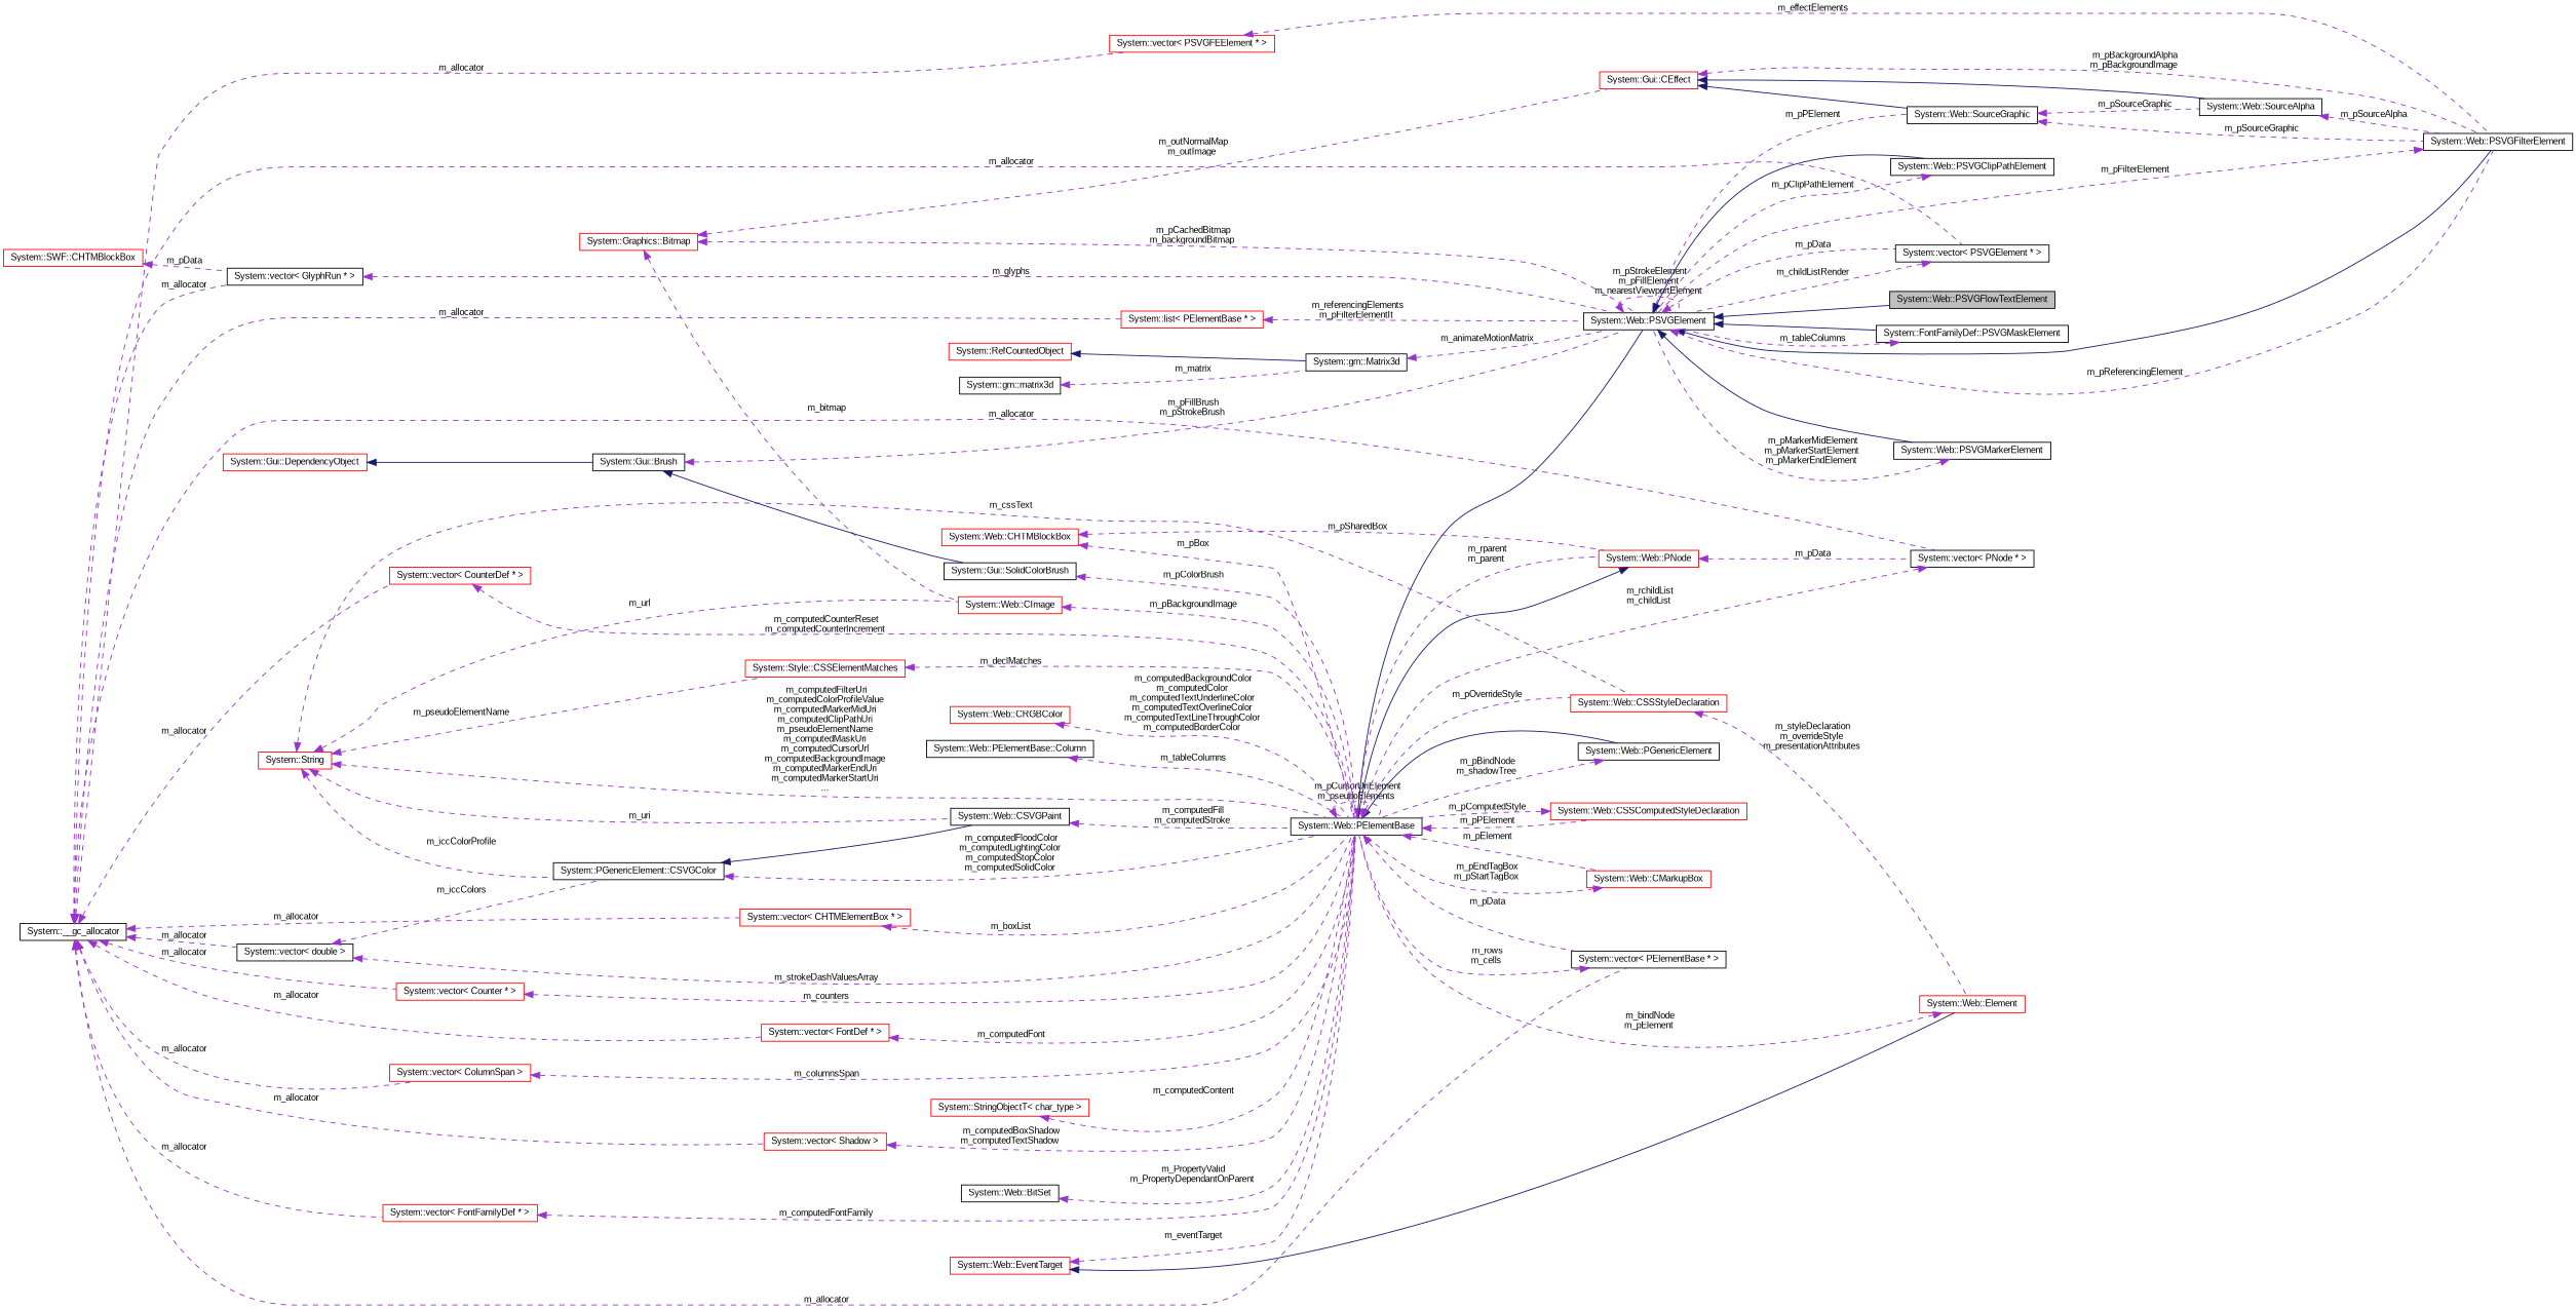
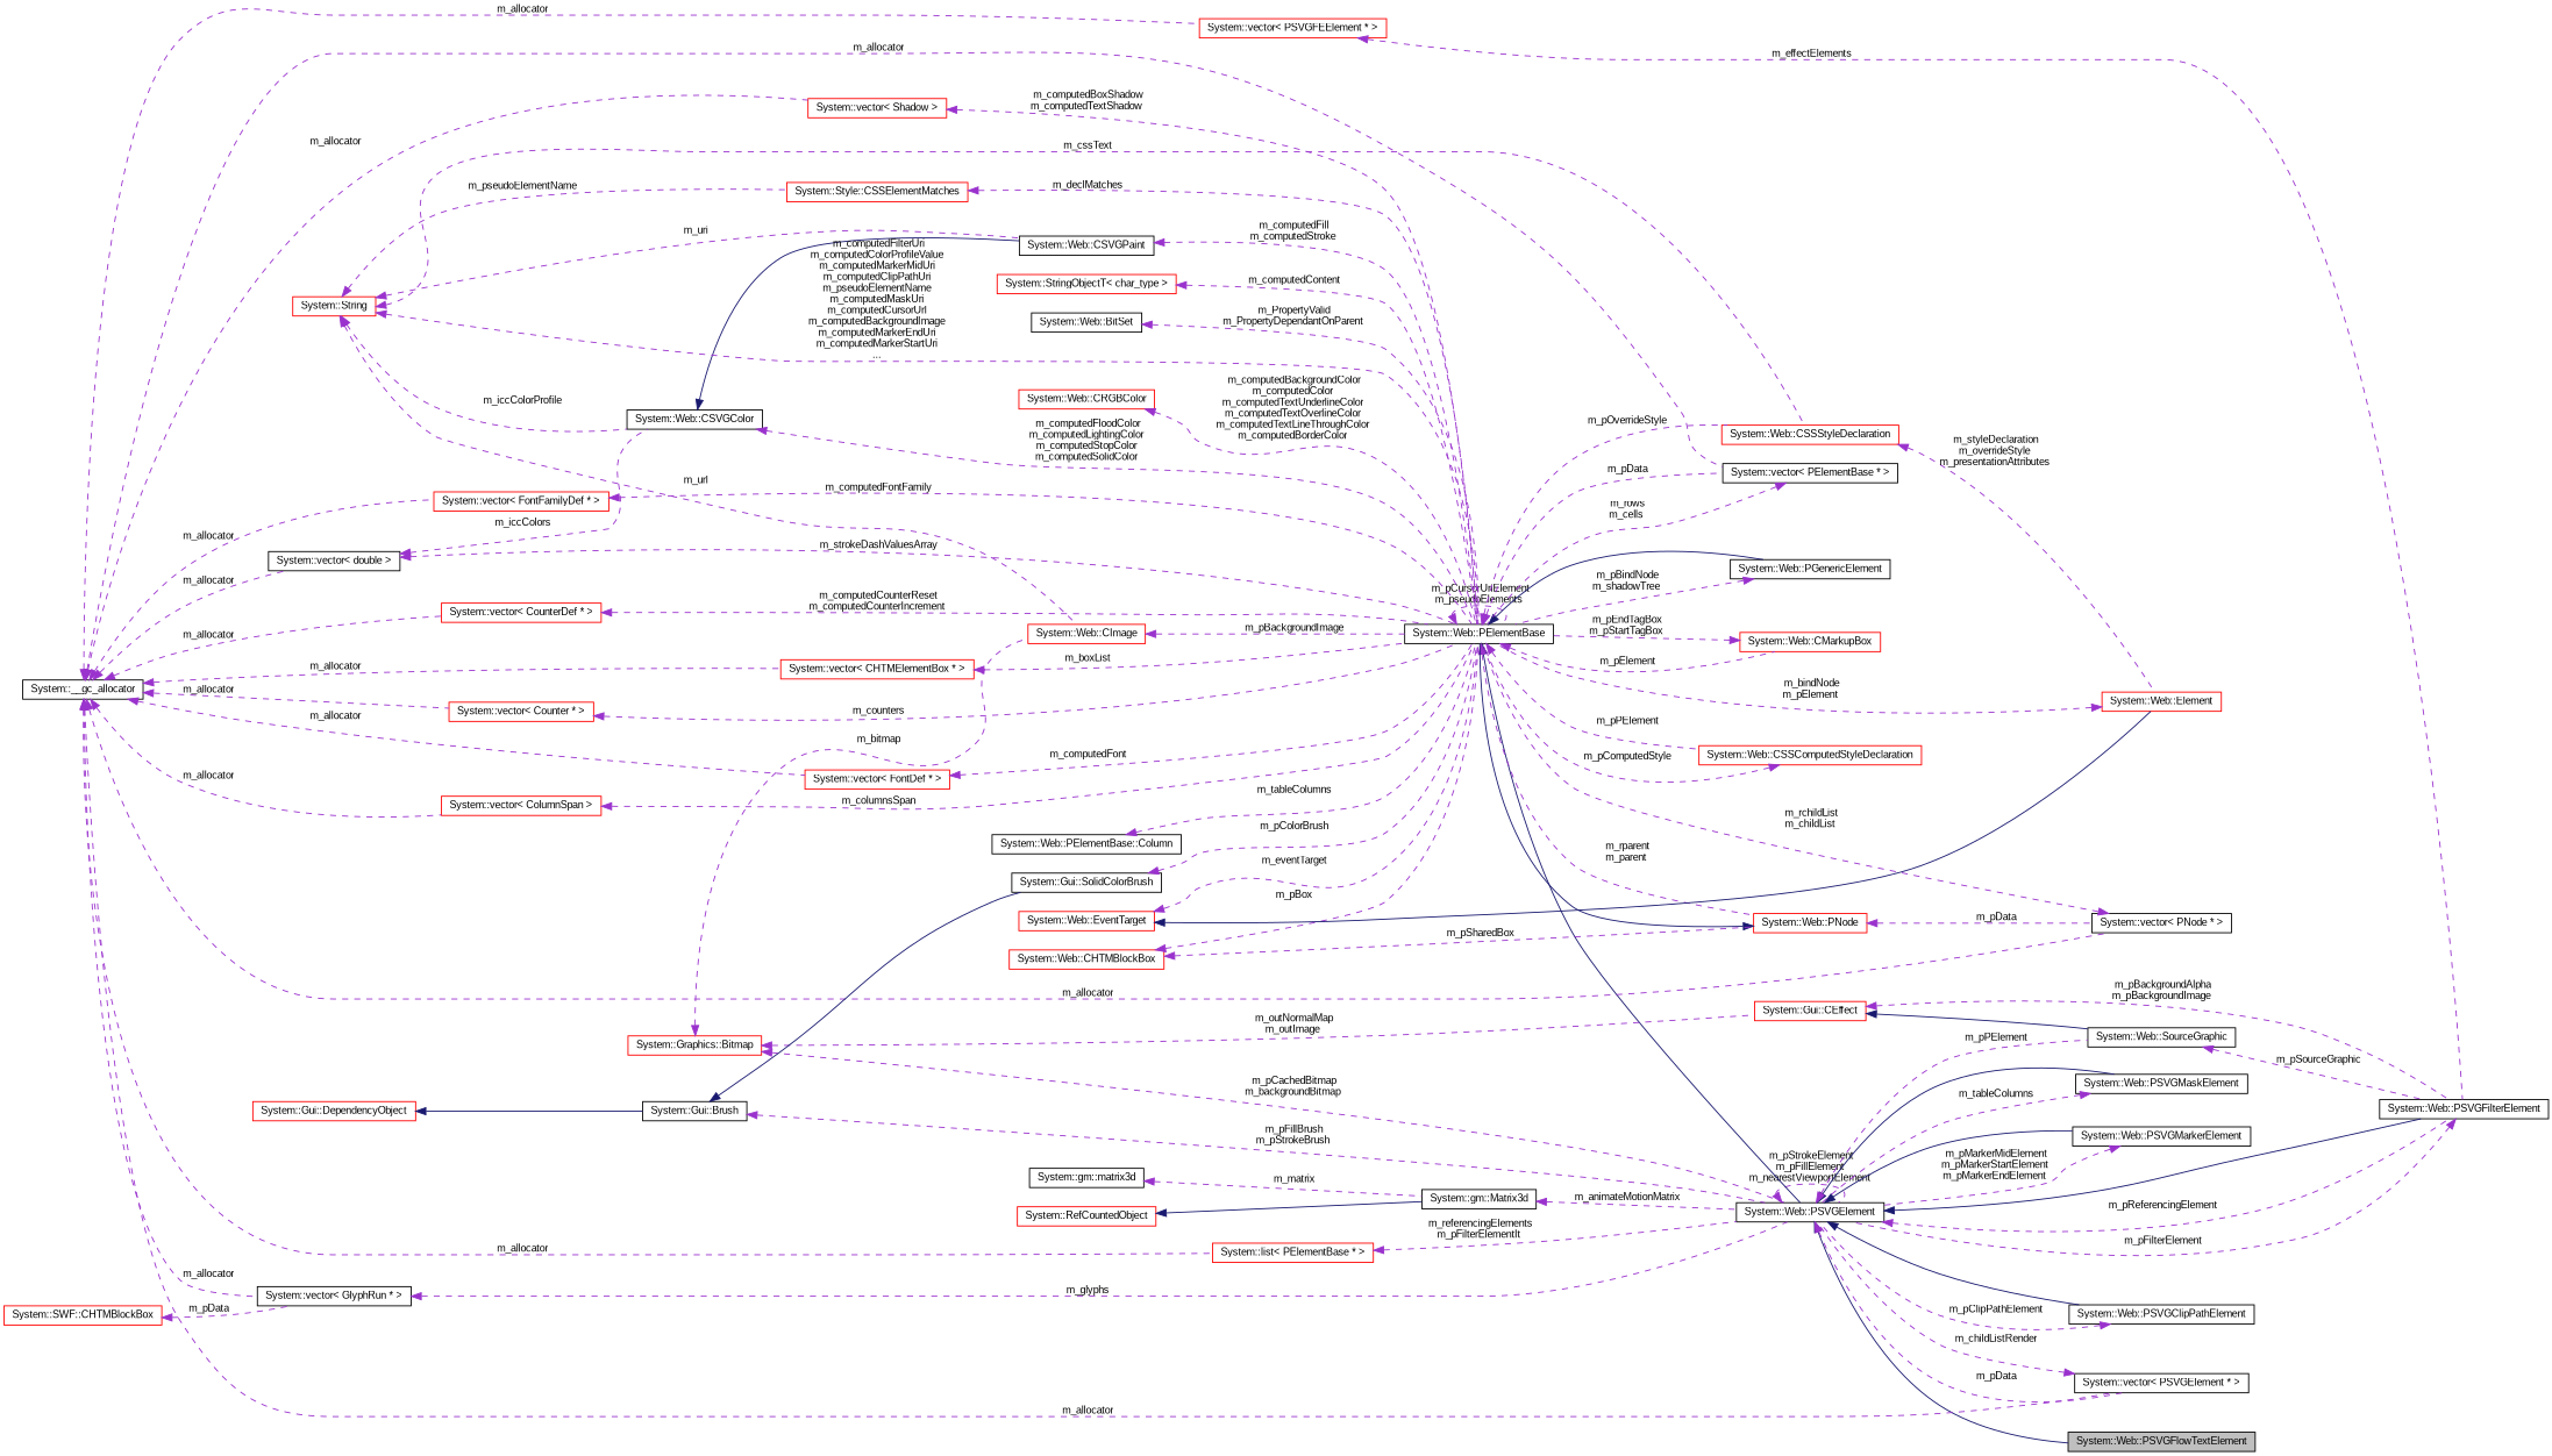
  digraph {
    fontname="Liberation Sans"
    rankdir=LR
    node [color=red fillcolor=white fontname="Liberation Sans" fontsize=10 shape=record style=filled]
    edge [color=darkorchid3 dir=back fontname="Liberation Sans" fontsize=10 labelfontname=Helvetica labelfontsize=10 style=dashed]
    n1 [color=black fillcolor=grey75 fontcolor=black height=0.2 label="System::Web::PSVGFlowTextElement" width=0.4]
    n2 [color=black height=0.2 label="System::Web::PSVGElement" width=0.4]
-   n3 [color=black height=0.2 label="System::FontFamilyDef::PSVGMaskElement" width=0.4]
+   n3 [color=black height=0.2 label="System::Web::PSVGMaskElement" width=0.4]
    n4 [color=black height=0.2 label="System::Web::PSVGFilterElement" width=0.4]
    n5 [color=black height=0.2 label="System::Web::SourceGraphic" width=0.4]
    n6 [color=black height=0.2 label="System::Web::PSVGMarkerElement" width=0.4]
    n7 [color=black height=0.2 label="System::Web::PSVGClipPathElement" width=0.4]
    n8 [color=black height=0.2 label="System::vector\< PSVGElement * \>" width=0.4]
-   n9 [color=black height=0.2 label="System::Web::SourceAlpha" width=0.4]
    n10 [color=black height=0.2 label="System::Web::PElementBase" width=0.4]
    n11 [height=0.2 label="System::Web::PNode" width=0.4]
    n12 [height=0.2 label="System::Web::CMarkupBox" width=0.4]
    n13 [color=black height=0.2 label="System::vector\< PElementBase * \>" width=0.4]
    n14 [height=0.2 label="System::Web::CSSComputedStyleDeclaration" width=0.4]
    n15 [color=black height=0.2 label="System::Web::PGenericElement" width=0.4]
    n16 [height=0.2 label="System::Web::CSSStyleDeclaration" width=0.4]
    n17 [color=black height=0.2 label="System::vector\< PNode * \>" width=0.4]
    n18 [height=0.2 label="System::Web::CHTMBlockBox" width=0.4]
    n19 [height=0.2 label="System::Web::EventTarget" width=0.4]
    n20 [height=0.2 label="System::Web::Element" width=0.4]
    n21 [height=0.2 label="System::Web::CRGBColor" width=0.4]
    n22 [height=0.2 label="System::vector\< CounterDef * \>" width=0.4]
    n23 [color=black height=0.2 label="System::__gc_allocator" width=0.4]
    n24 [height=0.2 label="System::vector\< CHTMElementBox * \>" width=0.4]
    n25 [height=0.2 label="System::vector\< Counter * \>" width=0.4]
    n26 [color=black height=0.2 label="System::vector\< double \>" width=0.4]
    n27 [height=0.2 label="System::vector\< FontDef * \>" width=0.4]
    n28 [height=0.2 label="System::vector\< ColumnSpan \>" width=0.4]
    n29 [height=0.2 label="System::vector\< Shadow \>" width=0.4]
    n30 [height=0.2 label="System::vector\< FontFamilyDef * \>" width=0.4]
    n31 [color=black height=0.2 label="System::vector\< GlyphRun * \>" width=0.4]
    n32 [height=0.2 label="System::vector\< PSVGFEElement * \>" width=0.4]
    n33 [height=0.2 label="System::list\< PElementBase * \>" width=0.4]
-   n34 [color=black height=0.2 label="System::PGenericElement::CSVGColor" width=0.4]
+   n34 [color=black height=0.2 label="System::Web::CSVGColor" width=0.4]
    n35 [color=black height=0.2 label="System::Web::PElementBase::Column" width=0.4]
    n36 [height=0.2 label="System::Web::CImage" width=0.4]
    n37 [height=0.2 label="System::String" width=0.4]
    n38 [color=black height=0.2 label="System::Web::CSVGPaint" width=0.4]
    n39 [height=0.2 label="System::Style::CSSElementMatches" width=0.4]
    n40 [height=0.2 label="System::Graphics::Bitmap" width=0.4]
    n41 [height=0.2 label="System::Gui::CEffect" width=0.4]
    n42 [height=0.2 label="System::StringObjectT\< char_type \>" width=0.4]
    n43 [color=black height=0.2 label="System::Web::BitSet" width=0.4]
    n44 [color=black height=0.2 label="System::Gui::SolidColorBrush" width=0.4]
    n45 [color=black height=0.2 label="System::Gui::Brush" width=0.4]
    n46 [height=0.2 label="System::Gui::DependencyObject" width=0.4]
    n47 [height=0.2 label="System::SWF::CHTMBlockBox" width=0.4]
    n48 [color=black height=0.2 label="System::gm::Matrix3d" width=0.4]
    n49 [height=0.2 label="System::RefCountedObject" width=0.4]
    n50 [color=black height=0.2 label="System::gm::matrix3d" width=0.4]
    n2 -> n1 [color=midnightblue style=solid]
    n2 -> n2 [label=" m_pStrokeElement\nm_pFillElement\nm_nearestViewportElement"]
    n2 -> n3 [color=midnightblue style=solid]
    n2 -> n4 [color=midnightblue style=solid]
    n2 -> n4 [label=" m_pReferencingElement"]
    n2 -> n5 [label=" m_pPElement"]
    n2 -> n6 [color=midnightblue style=solid]
    n2 -> n7 [color=midnightblue style=solid]
    n2 -> n8 [label=" m_pData"]
    n3 -> n2 [label=" m_tableColumns"]
    n4 -> n2 [label=" m_pFilterElement"]
    n5 -> n4 [label=" m_pSourceGraphic"]
-   n5 -> n9 [label=" m_pSourceGraphic"]
    n6 -> n2 [label=" m_pMarkerMidElement\nm_pMarkerStartElement\nm_pMarkerEndElement"]
    n7 -> n2 [label=" m_pClipPathElement"]
    n8 -> n2 [label=" m_childListRender"]
-   n9 -> n4 [label=" m_pSourceAlpha"]
    n10 -> n2 [color=midnightblue style=solid]
    n10 -> n10 [label=" m_pCursorUriElement\nm_pseudoElements"]
    n10 -> n11 [label=" m_rparent\nm_parent"]
    n10 -> n12 [label=" m_pElement"]
    n10 -> n13 [label=" m_pData"]
    n10 -> n14 [label=" m_pPElement"]
    n10 -> n15 [color=midnightblue style=solid]
    n10 -> n16 [label=" m_pOverrideStyle"]
    n11 -> n10 [color=midnightblue style=solid]
    n11 -> n17 [label=" m_pData"]
    n12 -> n10 [label=" m_pEndTagBox\nm_pStartTagBox"]
    n13 -> n10 [label=" m_rows\nm_cells"]
    n14 -> n10 [label=" m_pComputedStyle"]
    n15 -> n10 [label=" m_pBindNode\nm_shadowTree"]
    n16 -> n20 [label=" m_styleDeclaration\nm_overrideStyle\nm_presentationAttributes"]
    n17 -> n10 [label=" m_rchildList\nm_childList"]
    n18 -> n10 [label=" m_pBox"]
    n18 -> n11 [label=" m_pSharedBox"]
    n19 -> n10 [label=" m_eventTarget"]
    n19 -> n20 [color=midnightblue style=solid]
    n20 -> n10 [label=" m_bindNode\nm_pElement"]
    n21 -> n10 [label=" m_computedBackgroundColor\nm_computedColor\nm_computedTextUnderlineColor\nm_computedTextOverlineColor\nm_computedTextLineThroughColor\nm_computedBorderColor"]
    n22 -> n10 [label=" m_computedCounterReset\nm_computedCounterIncrement"]
    n23 -> n8 [label=" m_allocator"]
    n23 -> n13 [label=" m_allocator"]
    n23 -> n17 [label=" m_allocator"]
    n23 -> n22 [label=" m_allocator"]
    n23 -> n24 [label=" m_allocator"]
    n23 -> n25 [label=" m_allocator"]
    n23 -> n26 [label=" m_allocator"]
    n23 -> n27 [label=" m_allocator"]
    n23 -> n28 [label=" m_allocator"]
    n23 -> n29 [label=" m_allocator"]
    n23 -> n30 [label=" m_allocator"]
    n23 -> n31 [label=" m_allocator"]
    n23 -> n32 [label=" m_allocator"]
    n23 -> n33 [label=" m_allocator"]
    n24 -> n10 [label=" m_boxList"]
    n25 -> n10 [label=" m_counters"]
    n26 -> n10 [label=" m_strokeDashValuesArray"]
    n26 -> n34 [label=" m_iccColors"]
    n27 -> n10 [label=" m_computedFont"]
    n28 -> n10 [label=" m_columnsSpan"]
    n29 -> n10 [label=" m_computedBoxShadow\nm_computedTextShadow"]
    n30 -> n10 [label=" m_computedFontFamily"]
    n31 -> n2 [label=" m_glyphs"]
    n32 -> n4 [label=" m_effectElements"]
    n33 -> n2 [label=" m_referencingElements\nm_pFilterElementIt"]
    n34 -> n10 [label=" m_computedFloodColor\nm_computedLightingColor\nm_computedStopColor\nm_computedSolidColor"]
    n34 -> n38 [color=midnightblue style=solid]
    n35 -> n10 [label=" m_tableColumns"]
    n36 -> n10 [label=" m_pBackgroundImage"]
    n37 -> n10 [label=" m_computedFilterUri\nm_computedColorProfileValue\nm_computedMarkerMidUri\nm_computedClipPathUri\nm_pseudoElementName\nm_computedMaskUri\nm_computedCursorUrl\nm_computedBackgroundImage\nm_computedMarkerEndUri\nm_computedMarkerStartUri\n..."]
    n37 -> n16 [label=" m_cssText"]
    n37 -> n34 [label=" m_iccColorProfile"]
    n37 -> n36 [label=" m_url"]
    n37 -> n38 [label=" m_uri"]
    n37 -> n39 [label=" m_pseudoElementName"]
    n38 -> n10 [label=" m_computedFill\nm_computedStroke"]
    n39 -> n10 [label=" m_declMatches"]
    n40 -> n2 [label=" m_pCachedBitmap\nm_backgroundBitmap"]
    n40 -> n36 [label=" m_bitmap"]
    n40 -> n41 [label=" m_outNormalMap\nm_outImage"]
    n41 -> n4 [label=" m_pBackgroundAlpha\nm_pBackgroundImage"]
    n41 -> n5 [color=midnightblue style=solid]
-   n41 -> n9 [color=midnightblue style=solid]
    n42 -> n10 [label=" m_computedContent"]
    n43 -> n10 [label=" m_PropertyValid\nm_PropertyDependantOnParent"]
    n44 -> n10 [label=" m_pColorBrush"]
    n45 -> n2 [label=" m_pFillBrush\nm_pStrokeBrush"]
    n45 -> n44 [color=midnightblue style=solid]
    n46 -> n45 [color=midnightblue style=solid]
    n47 -> n31 [label=" m_pData"]
    n48 -> n2 [label=" m_animateMotionMatrix"]
    n49 -> n48 [color=midnightblue style=solid]
    n50 -> n48 [label=" m_matrix"]
  }
